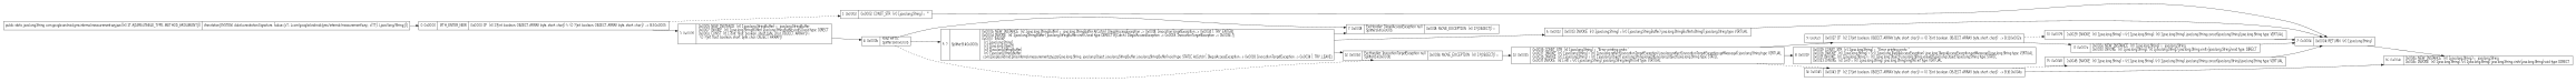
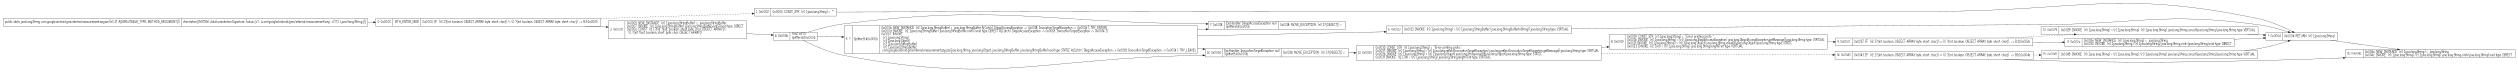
  digraph {
    fontname="Comic Neue"
    rankdir=LR
    node [fontname="Comic Neue" shape=record]
    edge [fontname="Comic Neue"]
    n1 [label="{0\:\ 0x0000|MTH_ENTER_NEW\l|0x0000: IF  (r3 I:?[int, boolean, OBJECT, ARRAY, byte, short, char]) != (0 ?[int, boolean, OBJECT, ARRAY, byte, short, char])  \-\> B:3:0x0005 \l}"]
    n2 [label="{1\:\ 0x0002|0x0002: CONST_STR  (r0 I:java.lang.String) =  \"\" \l}"]
    n3 [label="{3\:\ 0x0005|0x0005: NEW_INSTANCE  (r0 I:java.lang.StringBuffer) =  java.lang.StringBuffer \l0x0007: INVOKE  (r0 I:java.lang.StringBuffer) java.lang.StringBuffer.\<init\>():void type: DIRECT \l0x000a: CONST  (r1 I:?[int, float, boolean, short, byte, char, OBJECT, ARRAY]) = \l  (0 ?[int, float, boolean, short, byte, char, OBJECT, ARRAY])\l \l}"]
    n4 [label="{2\:\ 0x0004|0x0004: RETURN  (r0 I:java.lang.String) \l}"]
    n5 [label="{4\:\ 0x000b|SYNTHETIC\lSplitter:B:4:0x000b\l}"]
    n6 [label="{16\:\ 0x004a|0x004a: NEW_INSTANCE  (r0 I:java.lang.String) =  java.lang.String \l0x004c: INVOKE  (r0 I:java.lang.String), (r1 I:java.lang.String) java.lang.String.\<init\>(java.lang.String):void type: DIRECT \l}"]
    n7 [label="{5\:\ ?|Splitter:B:4:0x000b\l|0x000b: NEW_INSTANCE  (r2 I:java.lang.StringBuffer) =  java.lang.StringBuffer A[Catch:\{ IllegalAccessException \-\> 0x0018, InvocationTargetException \-\> 0x0034 \}, TRY_ENTER]\l0x000d: INVOKE  (r2 I:java.lang.StringBuffer) java.lang.StringBuffer.\<init\>():void type: DIRECT A[Catch:\{ IllegalAccessException \-\> 0x0018, InvocationTargetException \-\> 0x0034 \}]\l0x0010: INVOKE  \l  (r1 I:java.lang.String)\l  (r3 I:java.lang.Object)\l  (r2 I:java.lang.StringBuffer)\l  (r0 I:java.lang.StringBuffer)\l com.google.android.gms.internal.measurement.zzyj.zza(java.lang.String, java.lang.Object, java.lang.StringBuffer, java.lang.StringBuffer):void type: STATIC A[Catch:\{ IllegalAccessException \-\> 0x0018, InvocationTargetException \-\> 0x0034 \}, TRY_LEAVE]\l}"]
    n8 [label="{7\:\ 0x0018|ExcHandler: IllegalAccessException null\lSplitter:B:4:0x000b\l|0x0018: MOVE_EXCEPTION  (r0 I:?[OBJECT]) =  \l}"]
    n9 [label="{12\:\ 0x0034|ExcHandler: InvocationTargetException null\lSplitter:B:4:0x000b\l|0x0034: MOVE_EXCEPTION  (r0 I:?[OBJECT]) =  \l}"]
    n10 [label="{6\:\ 0x0013|0x0013: INVOKE  (r0 I:java.lang.String) = (r0 I:java.lang.StringBuffer) java.lang.StringBuffer.toString():java.lang.String type: VIRTUAL \l}"]
    n11 [label="{13\:\ 0x0035|0x0035: CONST_STR  (r1 I:java.lang.String) =  \"Error printing proto: \" \l0x0037: INVOKE  (r0 I:java.lang.String) = (r0 I:java.lang.reflect.InvocationTargetException) java.lang.reflect.InvocationTargetException.getMessage():java.lang.String type: VIRTUAL \l0x003b: INVOKE  (r0 I:java.lang.String) = (r0 I:java.lang.Object) java.lang.String.valueOf(java.lang.Object):java.lang.String type: STATIC \l0x003f: INVOKE  (r2 I:int) = (r0 I:java.lang.String) java.lang.String.length():int type: VIRTUAL \l}"]
    n12 [label="{8\:\ 0x0019|0x0019: CONST_STR  (r1 I:java.lang.String) =  \"Error printing proto: \" \l0x001b: INVOKE  (r0 I:java.lang.String) = (r0 I:java.lang.IllegalAccessException) java.lang.IllegalAccessException.getMessage():java.lang.String type: VIRTUAL \l0x001f: INVOKE  (r0 I:java.lang.String) = (r0 I:java.lang.Object) java.lang.String.valueOf(java.lang.Object):java.lang.String type: STATIC \l0x0023: INVOKE  (r2 I:int) = (r0 I:java.lang.String) java.lang.String.length():int type: VIRTUAL \l}"]
    n13 [label="{9\:\ 0x0027|0x0027: IF  (r2 I:?[int, boolean, OBJECT, ARRAY, byte, short, char]) == (0 ?[int, boolean, OBJECT, ARRAY, byte, short, char])  \-\> B:11:0x002e \l}"]
    n14 [label="{10\:\ 0x0029|0x0029: INVOKE  (r0 I:java.lang.String) = (r1 I:java.lang.String), (r0 I:java.lang.String) java.lang.String.concat(java.lang.String):java.lang.String type: VIRTUAL \l}"]
    n15 [label="{11\:\ 0x002e|0x002e: NEW_INSTANCE  (r0 I:java.lang.String) =  java.lang.String \l0x0030: INVOKE  (r0 I:java.lang.String), (r1 I:java.lang.String) java.lang.String.\<init\>(java.lang.String):void type: DIRECT \l}"]
    n16 [label="{14\:\ 0x0043|0x0043: IF  (r2 I:?[int, boolean, OBJECT, ARRAY, byte, short, char]) == (0 ?[int, boolean, OBJECT, ARRAY, byte, short, char])  \-\> B:16:0x004a \l}"]
    n17 [label="{15\:\ 0x0045|0x0045: INVOKE  (r0 I:java.lang.String) = (r1 I:java.lang.String), (r0 I:java.lang.String) java.lang.String.concat(java.lang.String):java.lang.String type: VIRTUAL \l}"]
    n18 [label="{public static java.lang.String com.google.android.gms.internal.measurement.zzyj.zzc((r3 I:T A[IMMUTABLE_TYPE, METHOD_ARGUMENT]))  | Annotation[SYSTEM, dalvik.annotation.Signature, \{value=[\<T:, Lcom\/google\/android\/gms\/internal\/measurement\/zzyi;, \>(TT;), Ljava\/lang\/String;]\}]\l}"]
    n1 -> n2 [style=dashed]
    n1 -> n3
    n2 -> n4
    n3 -> n5
    n4 -> n6
    n5 -> n7
    n5 -> n8
-   n5 -> n9 [style=dashed]
+   n5 -> n9
    n7 -> n8
    n7 -> n9
    n7 -> n10
    n9 -> n11
    n10 -> n4
    n11 -> n12
    n11 -> n16 [style=dashed]
-   n11 -> n13
+   n12 -> n13
    n13 -> n14 [style=dashed]
    n13 -> n15
    n14 -> n4
    n15 -> n4
    n16 -> n6
    n16 -> n17 [style=dashed]
    n17 -> n4
    n18 -> n1
  }
